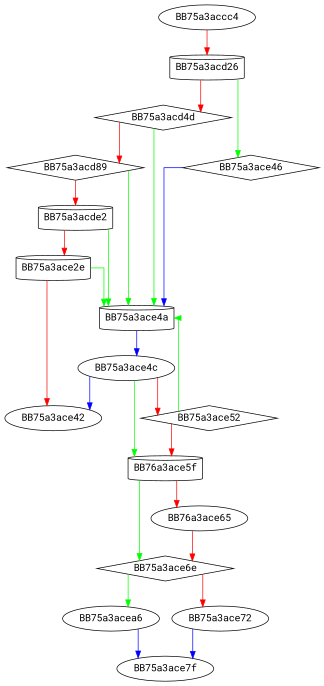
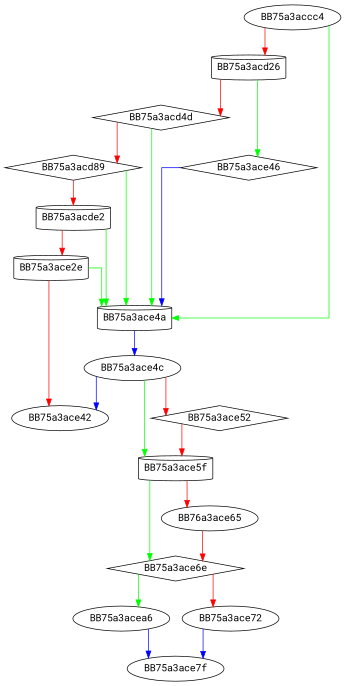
  digraph {
    fontname="Roboto Mono"
    splines=ortho
    node [fontname="Roboto Mono" shape=ellipse]
    edge [color=red fontname="Roboto Mono"]
    BB75a3ace4a [shape=cylinder]
    BB75a3accc4
    BB75a3acd26 [shape=cylinder]
    BB75a3ace4c
    BB75a3ace46 [shape=diamond]
    BB75a3acd4d [shape=diamond]
    BB75a3ace42
-   BB75a3ace5f [shape=cylinder label=BB76a3ace5f]
+   BB75a3ace5f [shape=cylinder]
    BB75a3ace52 [shape=diamond]
    BB75a3acd89 [shape=diamond]
    BB75a3acde2 [shape=cylinder]
    BB75a3ace2e [shape=cylinder]
    BB75a3ace6e [shape=diamond]
    n14 [label=BB76a3ace65]
    BB75a3acea6
    BB75a3ace72
    BB75a3ace7f
    BB75a3ace4a -> BB75a3ace4c [color=blue]
-   BB75a3ace52 -> BB75a3ace4a [color=green]
+   BB75a3accc4 -> BB75a3ace4a [color=green]
    BB75a3accc4 -> BB75a3acd26
    BB75a3acd26 -> BB75a3ace46 [color=green]
    BB75a3acd26 -> BB75a3acd4d
    BB75a3ace4c -> BB75a3ace42 [color=blue]
    BB75a3ace4c -> BB75a3ace5f [color=green]
    BB75a3ace4c -> BB75a3ace52
    BB75a3ace46 -> BB75a3ace4a [color=blue]
    BB75a3acd4d -> BB75a3ace4a [color=green]
    BB75a3acd4d -> BB75a3acd89
    BB75a3ace5f -> BB75a3ace6e [color=green]
    BB75a3ace5f -> n14
    BB75a3ace52 -> BB75a3ace5f
    BB75a3acd89 -> BB75a3ace4a [color=green]
    BB75a3acd89 -> BB75a3acde2
    BB75a3acde2 -> BB75a3ace4a [color=green]
    BB75a3acde2 -> BB75a3ace2e
    BB75a3ace2e -> BB75a3ace4a [color=green]
    BB75a3ace2e -> BB75a3ace42
    BB75a3ace6e -> BB75a3acea6 [color=green]
    BB75a3ace6e -> BB75a3ace72
    n14 -> BB75a3ace6e
    BB75a3acea6 -> BB75a3ace7f [color=blue]
    BB75a3ace72 -> BB75a3ace7f [color=blue]
  }
